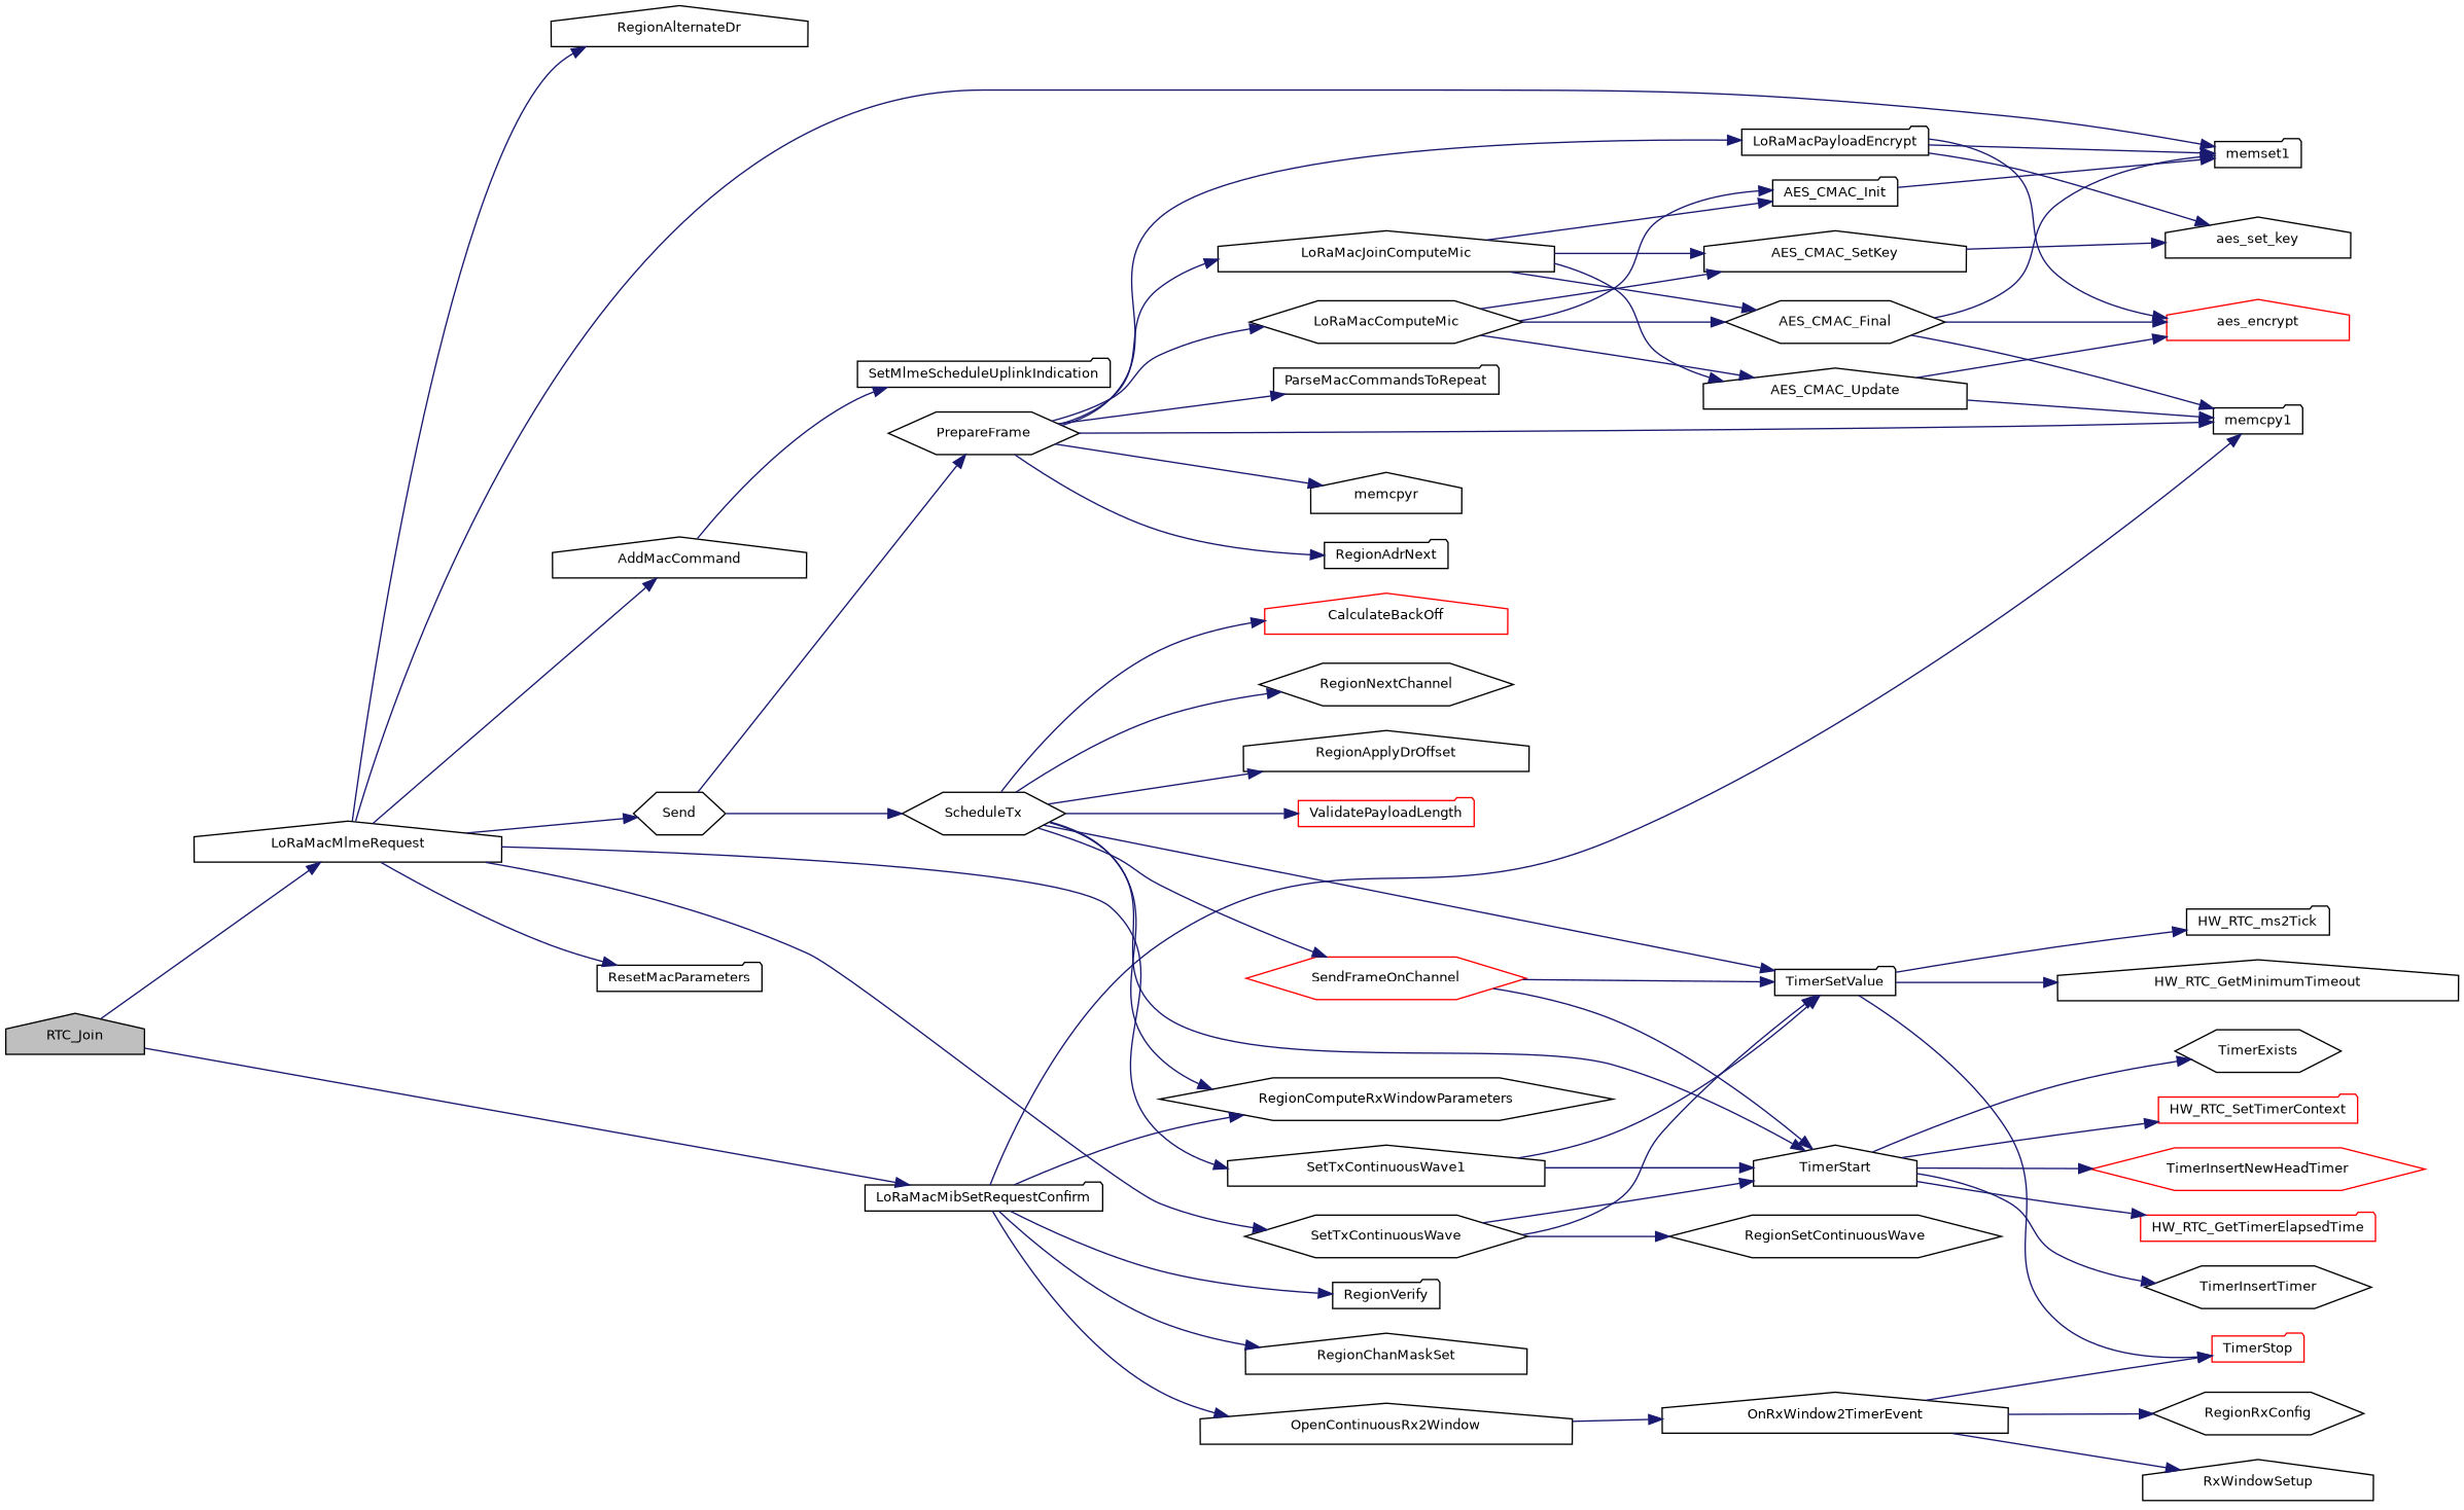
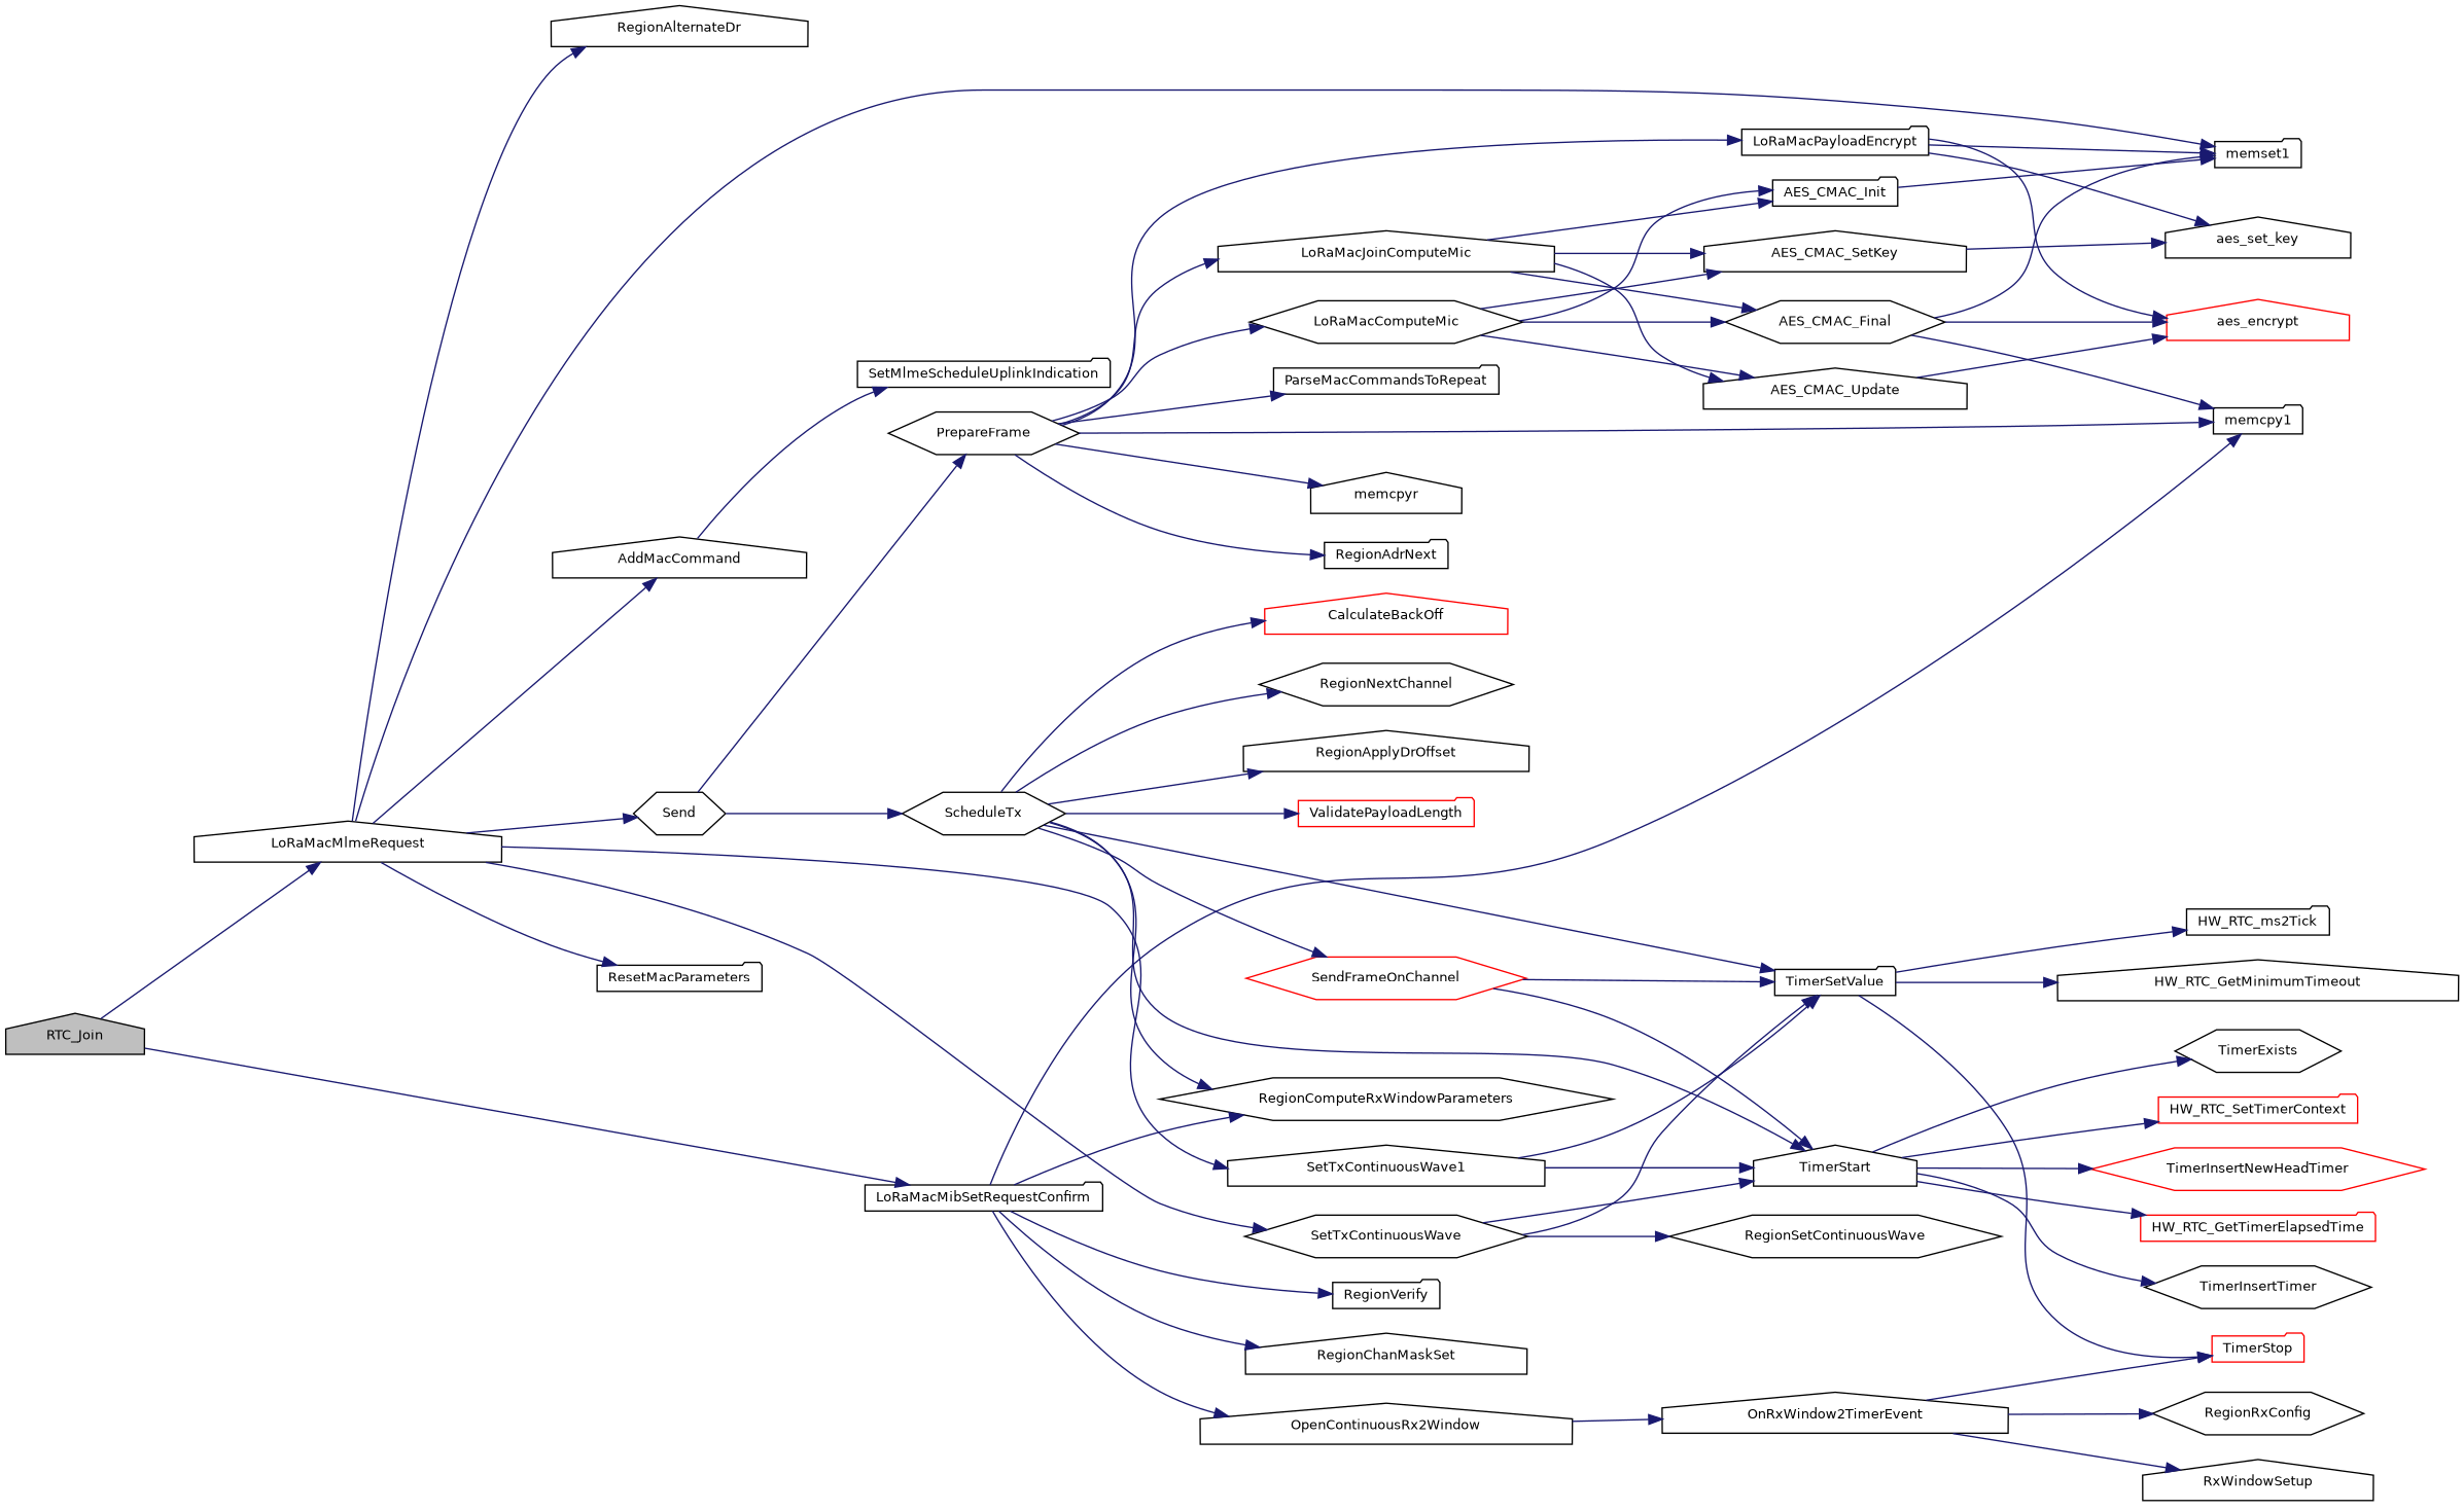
  digraph {
    rankdir=LR
    node [color=black fillcolor=white fontname=Helvetica fontsize=10 shape=house style=filled]
    edge [color=midnightblue fontname=Helvetica fontsize=10 labelfontname=Helvetica labelfontsize=10 style=solid]
    n1 [fillcolor=grey75 fontcolor=black height=0.2 label=RTC_Join width=0.4]
    n2 [height=0.2 label=LoRaMacMlmeRequest width=0.4]
    n3 [height=0.2 label=LoRaMacMibSetRequestConfirm shape=folder width=0.4]
    n4 [height=0.2 label=memset1 shape=folder width=0.4]
    n5 [height=0.2 label=ResetMacParameters shape=folder width=0.4]
    n6 [height=0.2 label=RegionAlternateDr width=0.4]
    n7 [height=0.2 label=Send shape=hexagon width=0.4]
    n8 [height=0.2 label=AddMacCommand width=0.4]
    n9 [height=0.2 label=SetTxContinuousWave shape=hexagon width=0.4]
    n10 [height=0.2 label=SetTxContinuousWave1 width=0.4]
    n11 [height=0.2 label=memcpy1 shape=folder width=0.4]
    n12 [height=0.2 label=RegionComputeRxWindowParameters shape=hexagon width=0.4]
    n13 [height=0.2 label=OpenContinuousRx2Window width=0.4]
    n14 [height=0.2 label=RegionVerify shape=folder width=0.4]
    n15 [height=0.2 label=RegionChanMaskSet width=0.4]
    n16 [height=0.2 label=PrepareFrame shape=hexagon width=0.4]
    n17 [height=0.2 label=ScheduleTx shape=hexagon width=0.4]
    n18 [height=0.2 label=SetMlmeScheduleUplinkIndication shape=folder width=0.4]
    n19 [height=0.2 label=TimerSetValue shape=folder width=0.4]
    n20 [height=0.2 label=TimerStart width=0.4]
    n21 [height=0.2 label=RegionSetContinuousWave shape=hexagon width=0.4]
    n22 [height=0.2 label=memcpyr width=0.4]
    n23 [height=0.2 label=LoRaMacJoinComputeMic width=0.4]
    n24 [height=0.2 label=RegionAdrNext shape=folder width=0.4]
    n25 [height=0.2 label=ParseMacCommandsToRepeat shape=folder width=0.4]
    n26 [height=0.2 label=LoRaMacPayloadEncrypt shape=folder width=0.4]
    n27 [height=0.2 label=LoRaMacComputeMic shape=hexagon width=0.4]
    n28 [color=red height=0.2 label=CalculateBackOff width=0.4]
    n29 [height=0.2 label=RegionNextChannel shape=hexagon width=0.4]
    n30 [height=0.2 label=RegionApplyDrOffset width=0.4]
    n31 [color=red height=0.2 label=ValidatePayloadLength shape=folder width=0.4]
    n32 [color=red height=0.2 label=SendFrameOnChannel shape=hexagon width=0.4]
    n33 [height=0.2 label=AES_CMAC_Init shape=folder width=0.4]
    n34 [height=0.2 label=AES_CMAC_SetKey width=0.4]
    n35 [height=0.2 label=AES_CMAC_Update width=0.4]
    n36 [height=0.2 label=AES_CMAC_Final shape=hexagon width=0.4]
    n37 [height=0.2 label=aes_set_key width=0.4]
    n38 [color=red height=0.2 label=aes_encrypt width=0.4]
    n39 [height=0.2 label=HW_RTC_ms2Tick shape=folder width=0.4]
    n40 [color=red height=0.2 label=TimerStop shape=folder width=0.4]
    n41 [height=0.2 label=HW_RTC_GetMinimumTimeout width=0.4]
    n42 [height=0.2 label=TimerExists shape=hexagon width=0.4]
    n43 [color=red height=0.2 label=HW_RTC_SetTimerContext shape=folder width=0.4]
    n44 [color=red height=0.2 label=TimerInsertNewHeadTimer shape=hexagon width=0.4]
    n45 [color=red height=0.2 label=HW_RTC_GetTimerElapsedTime shape=folder width=0.4]
    n46 [height=0.2 label=TimerInsertTimer shape=hexagon width=0.4]
    n47 [height=0.2 label=OnRxWindow2TimerEvent width=0.4]
    n48 [height=0.2 label=RegionRxConfig shape=hexagon width=0.4]
    n49 [height=0.2 label=RxWindowSetup width=0.4]
    n1 -> n2
    n1 -> n3
    n2 -> n4
    n2 -> n5
    n2 -> n6
    n2 -> n7
    n2 -> n8
    n2 -> n9
    n2 -> n10
    n3 -> n11
    n3 -> n12
    n3 -> n13
    n3 -> n14
    n3 -> n15
    n7 -> n16
    n7 -> n17
    n8 -> n18
    n9 -> n19
    n9 -> n20
    n9 -> n21
    n10 -> n19
    n10 -> n20
    n13 -> n47
    n16 -> n11
    n16 -> n22
    n16 -> n23
    n16 -> n24
    n16 -> n25
    n16 -> n26
    n16 -> n27
    n17 -> n12
    n17 -> n19
    n17 -> n20
    n17 -> n28
    n17 -> n29
    n17 -> n30
    n17 -> n31
    n17 -> n32
    n19 -> n39
    n19 -> n40
    n19 -> n41
    n20 -> n42
    n20 -> n43
    n20 -> n44
    n20 -> n45
    n20 -> n46
    n23 -> n33
    n23 -> n34
    n23 -> n35
    n23 -> n36
    n26 -> n4
    n26 -> n37
    n26 -> n38
    n27 -> n33
    n27 -> n34
    n27 -> n35
    n27 -> n36
    n32 -> n19
    n32 -> n20
    n33 -> n4
    n34 -> n37
-   n35 -> n11
    n35 -> n38
    n36 -> n4
    n36 -> n11
    n36 -> n38
    n47 -> n40
    n47 -> n48
    n47 -> n49
  }
